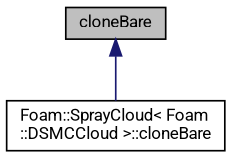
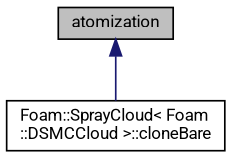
  digraph {
    rankdir=TB
    fontname=Roboto
    node [color=black fontname=Roboto fontsize=10 shape=record]
-   n1 [fillcolor=grey75 fontcolor=black height=0.2 label=cloneBare style=filled width=0.4]
+   n1 [fillcolor=grey75 fontcolor=black height=0.2 label=atomization style=filled width=0.4]
    n2 [height=0.2 label="Foam::SprayCloud\< Foam\l::DSMCCloud \>::cloneBare" width=0.4]
    n1 -> n2 [color=midnightblue dir=back fontname=Roboto fontsize=10 labelfontname=Helvetica labelfontsize=10 style=solid]
  }
